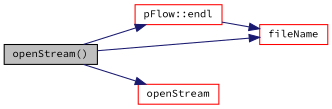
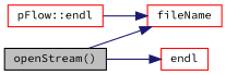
  digraph {
    fontname="Source Code Pro"
    rankdir=LR
    node [color=red fillcolor=white fontname="Source Code Pro" fontsize=10 shape=record style=filled]
    edge [color=midnightblue fontname="Source Code Pro" fontsize=10 labelfontname=Helvetica labelfontsize=10 style=solid]
    n1 [color=black fillcolor=grey75 fontcolor=black height=0.2 label="openStream()" width=0.4]
    n2 [height=0.2 label="pFlow::endl" width=0.4]
    n3 [height=0.2 label=fileName width=0.4]
-   n4 [height=0.2 label=openStream width=0.4]
-   n1 -> n2
+   n4 [height=0.2 label=endl width=0.4]
    n1 -> n3
    n1 -> n4
    n2 -> n3
  }
